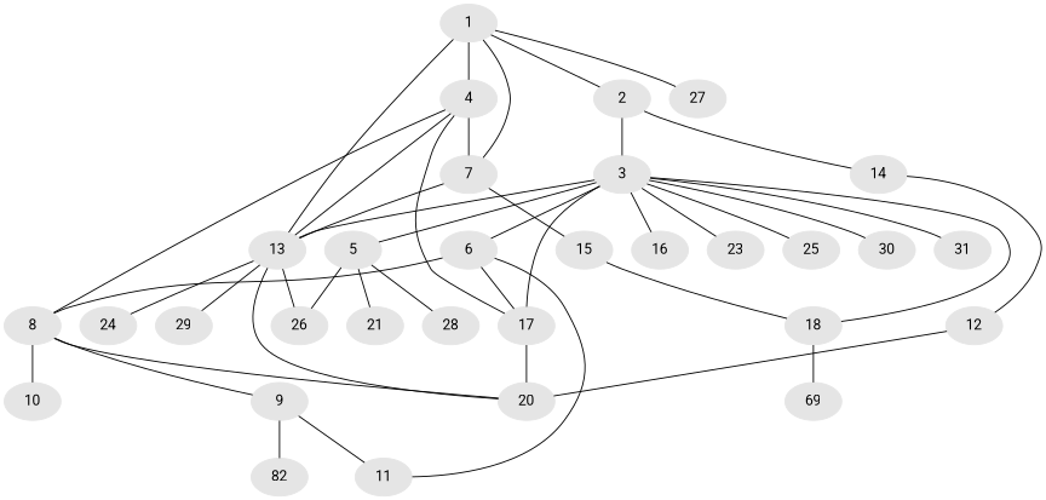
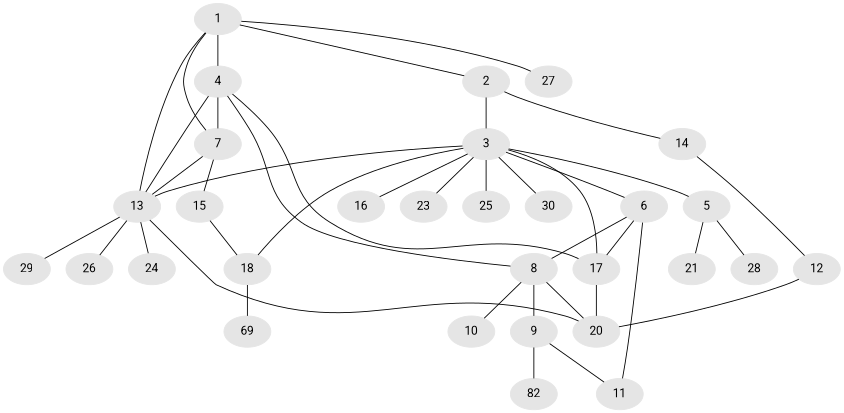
  graph {
    fontname=Roboto
    node [color=gray90 fontname=Roboto style=filled]
    edge [fontname=Roboto weight=1.0]
    1
    2
    4
    13
    27
    7
    3
    14
    17
    8
    26
    20
    24
    29
    15
    18
    5
    6
    16
    23
    25
    30
-   31
    12
    21
    28
    11
    n28 [label=69]
    9
    10
    n31 [label=82]
    1 -- 2
    1 -- 4 [weight=3.0]
    1 -- 13 [weight=2.0]
    1 -- 27
    1 -- 7 [weight=2.0]
    2 -- 3 [weight=3.0]
    2 -- 14
    4 -- 13
    4 -- 7 [weight=8.0]
    4 -- 17
    4 -- 8
    13 -- 26
    13 -- 20
    13 -- 24
    13 -- 29
    7 -- 13
    7 -- 15
    3 -- 13
    3 -- 17
    3 -- 18
    3 -- 5 [weight=2.0]
    3 -- 6
    3 -- 16
    3 -- 23
    3 -- 25
    3 -- 30
-   3 -- 31
    14 -- 12
    17 -- 20 [weight=6.0]
    8 -- 20 [weight=2.0]
    8 -- 9
    8 -- 10 [weight=2.0]
    15 -- 18
    18 -- n28
-   5 -- 26
    5 -- 21 [weight=2.0]
    5 -- 28
    6 -- 17
    6 -- 8
    6 -- 11
    12 -- 20
    9 -- 11
    9 -- n31
  }
